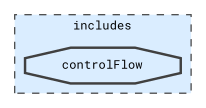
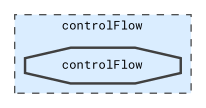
  digraph {
    compound=true
    fontname="Roboto Mono"
    n1 [color=grey25 fillcolor="#daedff" fontname="Roboto Mono" fontsize=10 height=0.2 label=controlFlow shape=octagon style="filled,bold" width=0.4]
    subgraph cluster_1 {
      bgcolor="#daedff"
      fontsize=10
-     label=includes
+     label=controlFlow
      pencolor=grey25
      style="filled,dashed"
      n1
    }
  }
